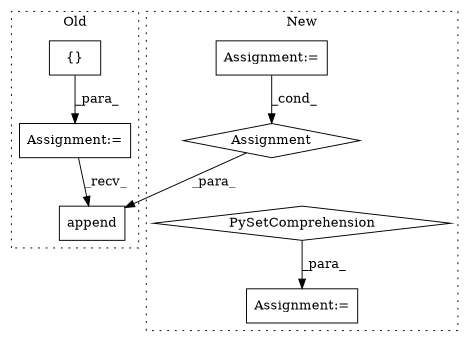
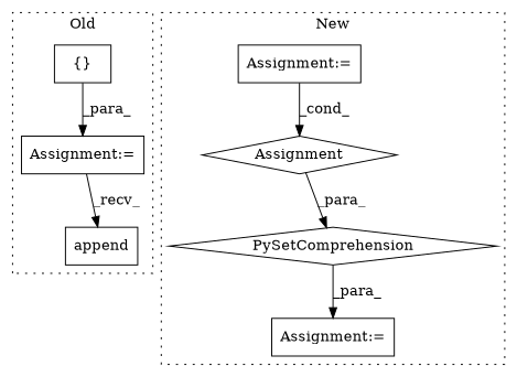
  digraph {
    node [a=7 l=1 shape=box]
    n1 [a=32 l="7,1" label=append s="3558,3591"]
    n2 [label="Assignment:=" s=3278]
    n3 [a=4 l="1,1" label="{}" s="3288,3328"]
    n4 [a=111 l=132 label=PySetComprehension s=3374 shape=diamond]
    n5 [label="Assignment:=" s=3001]
    n6 [a=113 l=34 label=Assignment s=3464 shape=diamond]
    n7 [label="Assignment:=" s=3355]
    subgraph cluster_1 {
      label=Old
      style=dotted
      n1
      n2
      n3
    }
    subgraph cluster_2 {
      label=New
      style=dotted
      n4
      n5
      n6
      n7
    }
    n2 -> n1 [label=_recv_]
    n3 -> n2 [label=_para_]
    n4 -> n7 [label=_para_]
    n5 -> n6 [label=_cond_]
-   n6 -> n1 [label=_para_]
+   n6 -> n4 [label=_para_]
  }
